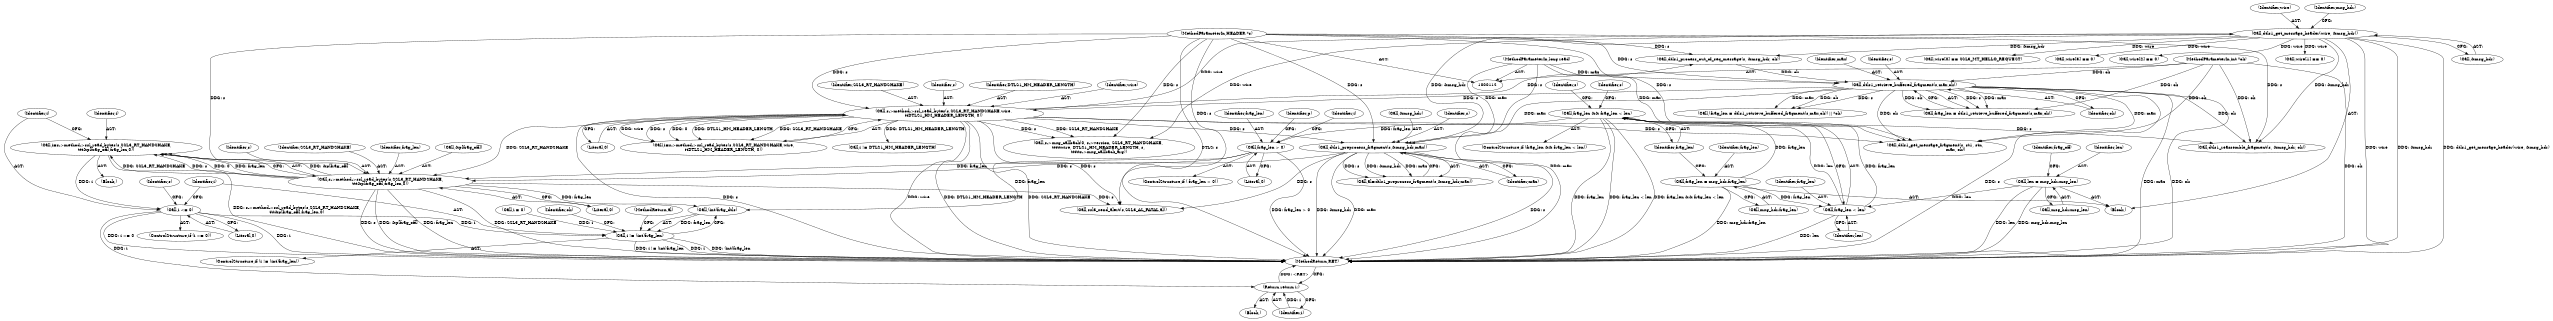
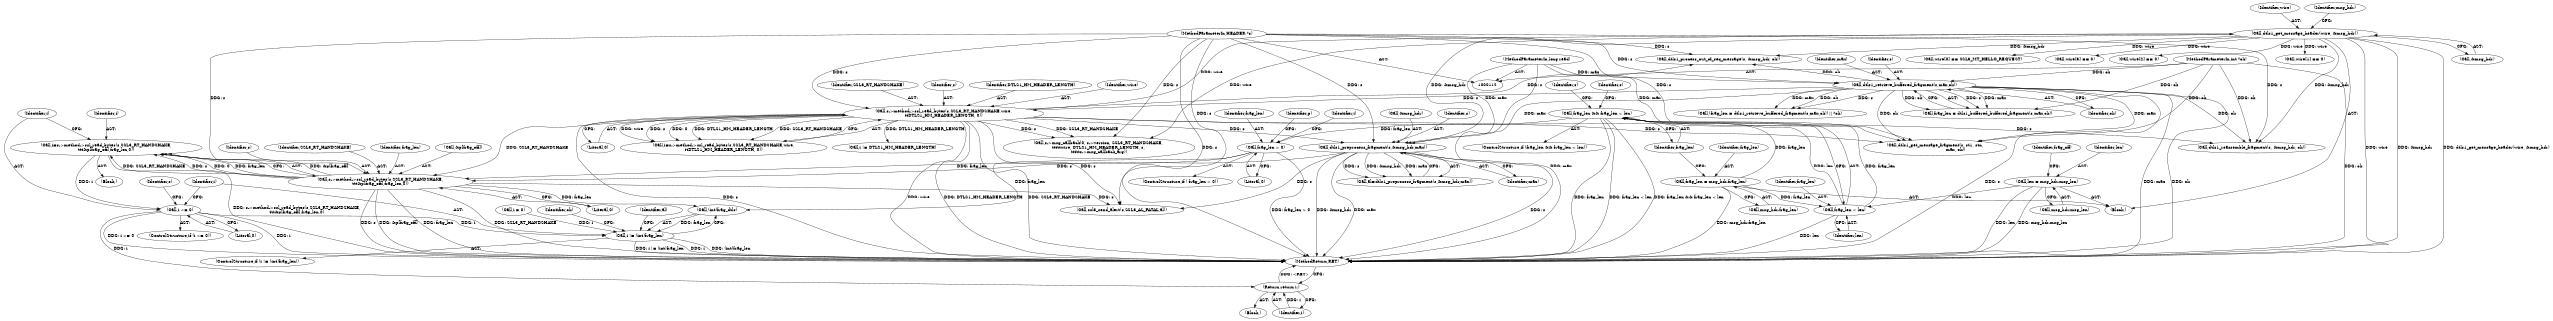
  digraph {
    n1 [label="(Call,i=s->method->ssl_read_bytes(s,SSL3_RT_HANDSHAKE,\n\t\t\t&p[frag_off],frag_len,0))"]
    n2 [label="(Call,s->method->ssl_read_bytes(s,SSL3_RT_HANDSHAKE,\n\t\t\t&p[frag_off],frag_len,0))"]
    n3 [label="(Call,i <= 0)"]
    n4 [label="(Block,)"]
    n5 [label="(MethodReturn,RET)"]
    n6 [label="(Call,ssl3_send_alert(s,SSL3_AL_FATAL,al))"]
    n7 [label="(Literal,0)"]
    n8 [label="(Call,(int)frag_dtls)"]
    n9 [label="(Return,return i;)"]
    n10 [label="(Call,i != (int)frag_len)"]
    n11 [label="(ControlStructure,if (i <= 0))"]
    n12 [label="(Literal,0)"]
    n13 [label="(Call,dtls1_preprocess_fragment(s,&msg_hdr,max))"]
    n14 [label="(Call,al=dtls1_preprocess_fragment(s,&msg_hdr,max))"]
    n15 [label="(Identifier,max)"]
    n16 [label="(Call,s->method->ssl_read_bytes(s,SSL3_RT_HANDSHAKE,wire,\n\t\tDTLS1_HM_HEADER_LENGTH, 0))"]
    n17 [label="(Call,dtls1_get_message_header(wire, &msg_hdr))"]
    n18 [label="(Literal,0)"]
    n19 [label="(Call,i=s->method->ssl_read_bytes(s,SSL3_RT_HANDSHAKE,wire,\n\t\tDTLS1_HM_HEADER_LENGTH, 0))"]
    n20 [label="(Call,i != DTLS1_HM_HEADER_LENGTH)"]
    n21 [label="(Call,dtls1_reassemble_fragment(s, &msg_hdr, ok))"]
    n22 [label="(Call,s->msg_callback(0, s->version, SSL3_RT_HANDSHAKE, \n\t\t\t\t\twire, DTLS1_HM_HEADER_LENGTH, s, \n\t\t\t\t\ts->msg_callback_arg))"]
    n23 [label="(Call,dtls1_process_out_of_seq_message(s, &msg_hdr, ok))"]
    n24 [label="(Call,dtls1_get_message_fragment(s, st1, stn,\n                               max, ok))"]
    n25 [label="(Call,&msg_hdr)"]
    n26 [label="(Call,wire[0] == SSL3_MT_HELLO_REQUEST)"]
    n27 [label="(Block,)"]
    n28 [label="(Call,wire[3] == 0)"]
    n29 [label="(Call,wire[2] == 0)"]
    n30 [label="(Call,wire[1] == 0)"]
    n31 [label="(Call,dtls1_retrieve_buffered_fragment(s,max,ok))"]
-   n32 [label="(Call,frag_len = dtls1_retrieve_buffered_fragment(s,max,ok))"]
+   n32 [label="(Call,frag_len = dtls1_buffered_buffered_fragment(s,max,ok))"]
    n33 [label="(Identifier,ok)"]
    n34 [label="(Call,(frag_len = dtls1_retrieve_buffered_fragment(s,max,ok)) || *ok)"]
    n35 [label="(MethodParameterIn,HEADER *s)"]
    1000112
    n37 [label="(MethodParameterIn,long read)"]
    n38 [label="(MethodParameterIn,int *ok)"]
    n39 [label="(Call,frag_len > 0)"]
    n40 [label="(ControlStructure,if ( frag_len > 0))"]
    n41 [label="(Literal,0)"]
    n42 [label="(Call,frag_len && frag_len < len)"]
    n43 [label="(Call,frag_len < len)"]
    n44 [label="(ControlStructure,if (frag_len && frag_len < len))"]
    n45 [label="(Identifier,frag_len)"]
    n46 [label="(Identifier,len)"]
    n47 [label="(Call,frag_len = msg_hdr.frag_len)"]
    n48 [label="(Call,msg_hdr.frag_len)"]
    n49 [label="(Call,len = msg_hdr.msg_len)"]
    n50 [label="(Call,msg_hdr.msg_len)"]
    n51 [label="(Block,)"]
    n52 [label="(Identifier,i)"]
    n53 [label="(ControlStructure,if (i != (int)frag_len))"]
    n54 [label="(Identifier,i)"]
    n55 [label="(Identifier,i)"]
    n56 [label="(Identifier,wire)"]
    n57 [label="(Identifier,i)"]
    n58 [label="(Identifier,msg_hdr)"]
-   n59 [label="(MethodReturn,al)"]
+   n59 [label="(Identifier,al)"]
    n60 [label="(Identifier,frag_len)"]
    n61 [label="(Identifier,DTLS1_HM_HEADER_LENGTH)"]
    n62 [label="(Identifier,frag_len)"]
    n63 [label="(Call,&msg_hdr)"]
    n64 [label="(Identifier,s)"]
    n65 [label="(Identifier,wire)"]
    n66 [label="(Identifier,frag_off)"]
    n67 [label="(Identifier,SSL3_RT_HANDSHAKE)"]
    n68 [label="(Identifier,s)"]
    n69 [label="(Identifier,len)"]
    n70 [label="(Identifier,s)"]
    n71 [label="(Identifier,s)"]
    n72 [label="(Call,i = 0)"]
    n73 [label="(Identifier,frag_len)"]
    n74 [label="(Identifier,i)"]
    n75 [label="(Identifier,p)"]
    n76 [label="(Identifier,ok)"]
    n77 [label="(Identifier,SSL3_RT_HANDSHAKE)"]
    n78 [label="(Identifier,s)"]
    n79 [label="(Identifier,s)"]
    n80 [label="(Identifier,frag_len)"]
    n81 [label="(Identifier,max)"]
    n82 [label="(Identifier,s)"]
    n83 [label="(Call,&p[frag_off])"]
    n1 -> n2 [label="CFG: "]
    n1 -> n3 [label="DDG: i"]
    n1 -> n4 [label="AST: "]
    n1 -> n5 [label="DDG: s->method->ssl_read_bytes(s,SSL3_RT_HANDSHAKE,\n\t\t\t&p[frag_off],frag_len,0)"]
    n2 -> n1 [label="AST: "]
    n2 -> n1 [label="DDG: &p[frag_off]"]
    n2 -> n1 [label="DDG: SSL3_RT_HANDSHAKE"]
    n2 -> n1 [label="DDG: s"]
    n2 -> n1 [label="DDG: 0"]
    n2 -> n1 [label="DDG: frag_len"]
    n2 -> n5 [label="DDG: &p[frag_off]"]
    n2 -> n5 [label="DDG: frag_len"]
    n2 -> n5 [label="DDG: SSL3_RT_HANDSHAKE"]
    n2 -> n5 [label="DDG: s"]
    n2 -> n6 [label="DDG: s"]
    n2 -> n7 [label="CFG: "]
    n2 -> n8 [label="DDG: frag_len"]
    n3 -> n5 [label="DDG: i <= 0"]
    n3 -> n5 [label="DDG: i"]
    n3 -> n9 [label="DDG: i"]
    n3 -> n10 [label="DDG: i"]
    n3 -> n11 [label="AST: "]
    n3 -> n12 [label="CFG: "]
    n5 -> n9 [label="CFG: "]
    n7 -> n2 [label="AST: "]
    n8 -> n10 [label="AST: "]
    n8 -> n10 [label="DDG: frag_len"]
    n9 -> n5 [label="DDG: <RET>"]
    n9 -> n51 [label="AST: "]
    n9 -> n52 [label="CFG: "]
    n10 -> n5 [label="DDG: i != (int)frag_len"]
    n10 -> n5 [label="DDG: i"]
    n10 -> n5 [label="DDG: (int)frag_len"]
    n10 -> n8 [label="CFG: "]
    n10 -> n53 [label="AST: "]
    n12 -> n3 [label="AST: "]
    n13 -> n2 [label="DDG: s"]
    n13 -> n5 [label="DDG: &msg_hdr"]
    n13 -> n5 [label="DDG: max"]
    n13 -> n5 [label="DDG: s"]
    n13 -> n6 [label="DDG: s"]
    n13 -> n14 [label="AST: "]
    n13 -> n14 [label="DDG: s"]
    n13 -> n14 [label="DDG: &msg_hdr"]
    n13 -> n14 [label="DDG: max"]
    n13 -> n15 [label="CFG: "]
    n14 -> n13 [label="CFG: "]
    n15 -> n13 [label="AST: "]
    n16 -> n2 [label="DDG: SSL3_RT_HANDSHAKE"]
    n16 -> n5 [label="DDG: s"]
    n16 -> n5 [label="DDG: wire"]
    n16 -> n5 [label="DDG: DTLS1_HM_HEADER_LENGTH"]
    n16 -> n5 [label="DDG: SSL3_RT_HANDSHAKE"]
    n16 -> n6 [label="DDG: s"]
    n16 -> n13 [label="DDG: s"]
    n16 -> n17 [label="DDG: wire"]
    n16 -> n18 [label="CFG: "]
    n16 -> n19 [label="AST: "]
    n16 -> n19 [label="DDG: wire"]
    n16 -> n19 [label="DDG: s"]
    n16 -> n19 [label="DDG: 0"]
    n16 -> n19 [label="DDG: DTLS1_HM_HEADER_LENGTH"]
    n16 -> n19 [label="DDG: SSL3_RT_HANDSHAKE"]
    n16 -> n20 [label="DDG: DTLS1_HM_HEADER_LENGTH"]
    n16 -> n21 [label="DDG: s"]
    n16 -> n22 [label="DDG: SSL3_RT_HANDSHAKE"]
    n16 -> n22 [label="DDG: s"]
    n16 -> n23 [label="DDG: s"]
    n16 -> n24 [label="DDG: s"]
    n17 -> n5 [label="DDG: wire"]
    n17 -> n5 [label="DDG: &msg_hdr"]
    n17 -> n5 [label="DDG: dtls1_get_message_header(wire, &msg_hdr)"]
    n17 -> n13 [label="DDG: &msg_hdr"]
    n17 -> n21 [label="DDG: &msg_hdr"]
    n17 -> n22 [label="DDG: wire"]
    n17 -> n23 [label="DDG: &msg_hdr"]
    n17 -> n25 [label="CFG: "]
    n17 -> n26 [label="DDG: wire"]
    n17 -> n27 [label="AST: "]
    n17 -> n28 [label="DDG: wire"]
    n17 -> n29 [label="DDG: wire"]
    n17 -> n30 [label="DDG: wire"]
    n18 -> n16 [label="AST: "]
    n19 -> n16 [label="CFG: "]
    n25 -> n17 [label="AST: "]
    n31 -> n5 [label="DDG: max"]
    n31 -> n5 [label="DDG: ok"]
    n31 -> n5 [label="DDG: s"]
    n31 -> n13 [label="DDG: max"]
    n31 -> n16 [label="DDG: s"]
    n31 -> n21 [label="DDG: ok"]
-   n23 -> n31 [label="DDG: ok"]
+   n31 -> n23 [label="DDG: ok"]
    n31 -> n24 [label="DDG: max"]
    n31 -> n24 [label="DDG: ok"]
    n31 -> n32 [label="AST: "]
    n31 -> n32 [label="DDG: s"]
    n31 -> n32 [label="DDG: max"]
    n31 -> n32 [label="DDG: ok"]
    n31 -> n33 [label="CFG: "]
    n31 -> n34 [label="DDG: s"]
    n31 -> n34 [label="DDG: max"]
    n31 -> n34 [label="DDG: ok"]
    n32 -> n31 [label="CFG: "]
    n33 -> n31 [label="AST: "]
    n35 -> n2 [label="DDG: s"]
-   n35 -> n5 [label="DTLS: s"]
+   n35 -> n5 [label="DDG: s"]
    n35 -> n6 [label="DDG: s"]
    n35 -> n13 [label="DDG: s"]
    n35 -> n16 [label="DDG: s"]
    n35 -> n21 [label="DDG: s"]
    n35 -> n22 [label="DDG: s"]
    n35 -> n23 [label="DDG: s"]
    n35 -> n24 [label="DDG: s"]
    n35 -> n31 [label="DDG: s"]
    n35 -> 1000112 [label="AST: "]
    n37 -> n5 [label="DDG: max"]
    n37 -> n13 [label="DDG: max"]
    n37 -> n24 [label="DDG: max"]
    n37 -> n31 [label="DDG: max"]
    n37 -> 1000112 [label="AST: "]
    n38 -> n5 [label="DDG: ok"]
    n38 -> n21 [label="DDG: ok"]
    n38 -> n24 [label="DDG: ok"]
    n38 -> n31 [label="DDG: ok"]
    n38 -> n32 [label="DDG: ok"]
    n38 -> 1000112 [label="AST: "]
    n39 -> n2 [label="DDG: frag_len"]
    n39 -> n5 [label="DDG: frag_len > 0"]
    n39 -> n8 [label="DDG: frag_len"]
    n39 -> n40 [label="AST: "]
    n39 -> n41 [label="CFG: "]
    n41 -> n39 [label="AST: "]
    n42 -> n5 [label="DDG: frag_len"]
    n42 -> n5 [label="DDG: frag_len < len"]
    n42 -> n5 [label="DDG: frag_len && frag_len < len"]
    n42 -> n39 [label="DDG: frag_len"]
    n42 -> n43 [label="CFG: "]
    n42 -> n44 [label="AST: "]
    n42 -> n45 [label="CFG: "]
    n43 -> n5 [label="DDG: len"]
    n43 -> n42 [label="AST: "]
    n43 -> n42 [label="DDG: frag_len"]
    n43 -> n42 [label="DDG: len"]
    n43 -> n46 [label="CFG: "]
    n45 -> n42 [label="AST: "]
    n45 -> n47 [label="CFG: "]
    n46 -> n43 [label="AST: "]
    n47 -> n5 [label="DDG: msg_hdr.frag_len"]
    n47 -> n27 [label="AST: "]
    n47 -> n42 [label="DDG: frag_len"]
    n47 -> n43 [label="DDG: frag_len"]
    n47 -> n48 [label="CFG: "]
    n48 -> n47 [label="AST: "]
    n49 -> n5 [label="DDG: len"]
    n49 -> n5 [label="DDG: msg_hdr.msg_len"]
    n49 -> n27 [label="AST: "]
    n49 -> n43 [label="DDG: len"]
    n49 -> n50 [label="CFG: "]
    n50 -> n49 [label="AST: "]
    n52 -> n9 [label="AST: "]
    n52 -> n9 [label="DDG: i"]
    n54 -> n1 [label="AST: "]
    n55 -> n1 [label="CFG: "]
    n55 -> n3 [label="AST: "]
    n56 -> n17 [label="AST: "]
    n57 -> n39 [label="CFG: "]
    n58 -> n17 [label="CFG: "]
    n59 -> n10 [label="CFG: "]
    n60 -> n43 [label="AST: "]
    n61 -> n16 [label="AST: "]
    n62 -> n39 [label="AST: "]
    n63 -> n13 [label="AST: "]
    n64 -> n2 [label="AST: "]
    n65 -> n16 [label="AST: "]
    n66 -> n49 [label="CFG: "]
    n67 -> n2 [label="AST: "]
    n68 -> n42 [label="CFG: "]
    n69 -> n49 [label="AST: "]
    n70 -> n3 [label="CFG: "]
    n71 -> n31 [label="AST: "]
    n72 -> n10 [label="DDG: i"]
    n73 -> n47 [label="AST: "]
    n74 -> n3 [label="CFG: "]
    n74 -> n10 [label="AST: "]
    n75 -> n39 [label="CFG: "]
    n76 -> n10 [label="CFG: "]
    n77 -> n16 [label="AST: "]
    n78 -> n16 [label="AST: "]
    n79 -> n42 [label="CFG: "]
    n80 -> n2 [label="AST: "]
    n81 -> n31 [label="AST: "]
    n82 -> n13 [label="AST: "]
    n83 -> n2 [label="AST: "]
  }
